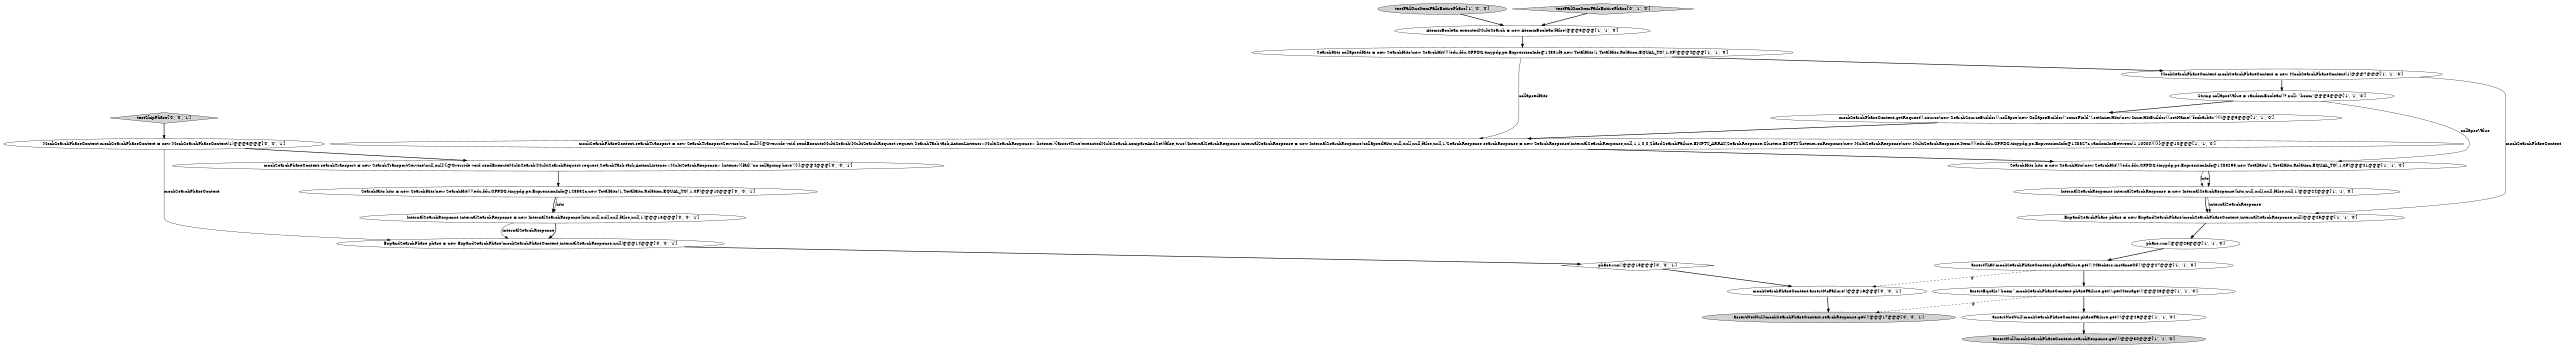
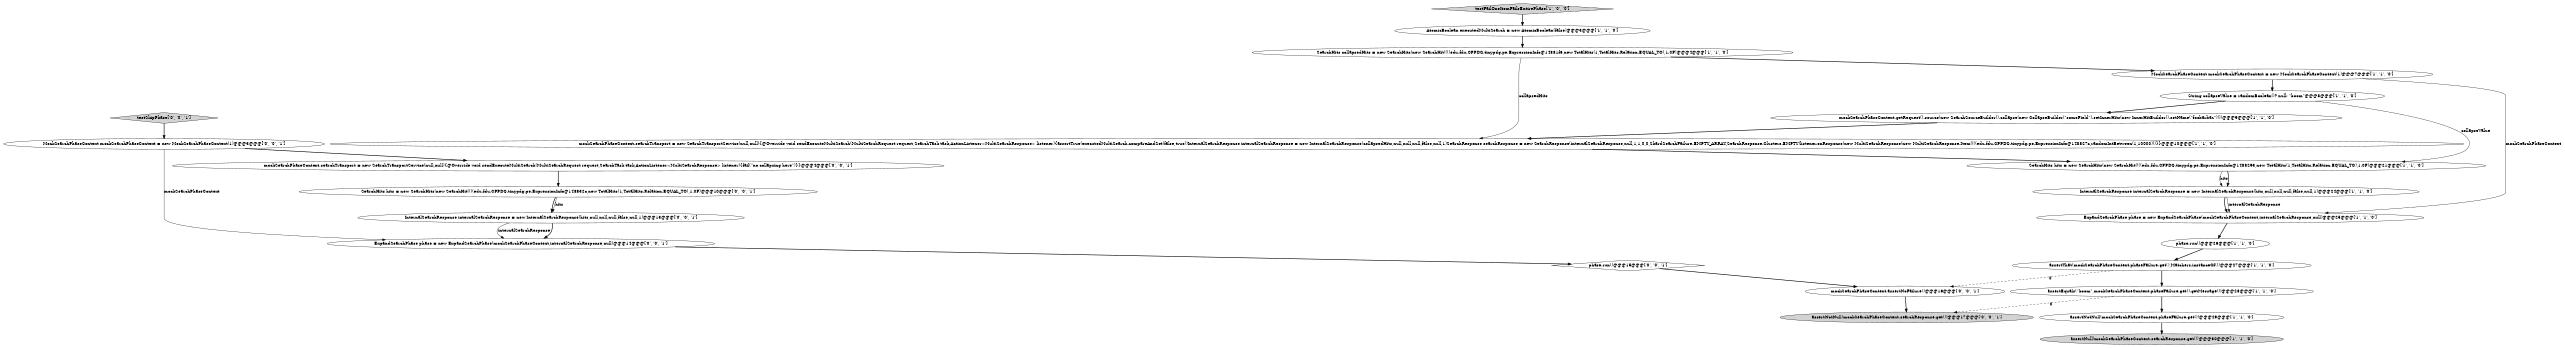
  digraph {
    node [fillcolor=white shape=ellipse style=filled]
    edge [style=bold]
    n1 [label="mockSearchPhaseContext.getRequest().source(new SearchSourceBuilder().collapse(new CollapseBuilder(\"someField\").setInnerHits(new InnerHitBuilder().setName(\"foobarbaz\"))))@@@9@@@['1', '1', '0']"]
    n2 [label="mockSearchPhaseContext.searchTransport = new SearchTransportService(null,null){@Override void sendExecuteMultiSearch(MultiSearchRequest request,SearchTask task,ActionListener<MultiSearchResponse> listener){assertTrue(executedMultiSearch.compareAndSet(false,true))InternalSearchResponse internalSearchResponse = new InternalSearchResponse(collapsedHits,null,null,null,false,null,1)SearchResponse searchResponse = new SearchResponse(internalSearchResponse,null,1,1,0,0,ShardSearchFailure.EMPTY_ARRAY,SearchResponse.Clusters.EMPTY)listener.onResponse(new MultiSearchResponse(new MultiSearchResponse.Item((((edu.fdu.CPPDG.tinypdg.pe.ExpressionInfo@148827c,randomIntBetween(1,10000)))}}@@@10@@@['1', '1', '0']"]
    n3 [label="SearchHits hits = new SearchHits(new SearchHit((((edu.fdu.CPPDG.tinypdg.pe.ExpressionInfo@1488293,new TotalHits(1,TotalHits.Relation.EQUAL_TO),1.0F)@@@21@@@['1', '1', '0']"]
-   n4 [fillcolor=lightgray label="testFailOneItemFailsEntirePhase['1', '0', '0']"]
+   n4 [fillcolor=lightgray label="testFailOneItemFailsEntirePhase['1', '0', '0']" shape=diamond]
    n5 [label="AtomicBoolean executedMultiSearch = new AtomicBoolean(false)@@@3@@@['1', '1', '0']"]
    n6 [label="SearchHits collapsedHits = new SearchHits(new SearchHit((((edu.fdu.CPPDG.tinypdg.pe.ExpressionInfo@14881f6,new TotalHits(1,TotalHits.Relation.EQUAL_TO),1.0F)@@@4@@@['1', '1', '0']"]
    n7 [label="InternalSearchResponse internalSearchResponse = new InternalSearchResponse(hits,null,null,null,false,null,1)@@@13@@@['0', '0', '1']"]
    n8 [label="ExpandSearchPhase phase = new ExpandSearchPhase(mockSearchPhaseContext,internalSearchResponse,null)@@@14@@@['0', '0', '1']"]
    n9 [label="phase.run()@@@15@@@['0', '0', '1']" shape=diamond]
    n10 [label="assertNotNull(mockSearchPhaseContext.phaseFailure.get())@@@29@@@['1', '1', '0']"]
    n11 [fillcolor=lightgray label="assertNull(mockSearchPhaseContext.searchResponse.get())@@@30@@@['1', '1', '0']"]
    n12 [label="MockSearchPhaseContext mockSearchPhaseContext = new MockSearchPhaseContext(1)@@@7@@@['1', '1', '0']"]
    n13 [label="ExpandSearchPhase phase = new ExpandSearchPhase(mockSearchPhaseContext,internalSearchResponse,null)@@@25@@@['1', '1', '0']"]
    n14 [label="String collapseValue = randomBoolean()? null: \"boom\"@@@8@@@['1', '1', '0']"]
    n15 [label="phase.run()@@@26@@@['1', '1', '0']"]
    n16 [label="assertThat(mockSearchPhaseContext.phaseFailure.get(),Matchers.instanceOf())@@@27@@@['1', '1', '0']"]
    n17 [label="mockSearchPhaseContext.assertNoFailure()@@@16@@@['0', '0', '1']"]
    n18 [label="assertEquals(\"boom\",mockSearchPhaseContext.phaseFailure.get().getMessage())@@@28@@@['1', '1', '0']"]
    n19 [label="InternalSearchResponse internalSearchResponse = new InternalSearchResponse(hits,null,null,null,false,null,1)@@@24@@@['1', '1', '0']"]
    n20 [fillcolor=lightgray label="assertNotNull(mockSearchPhaseContext.searchResponse.get())@@@17@@@['0', '0', '1']"]
    n21 [label="mockSearchPhaseContext.searchTransport = new SearchTransportService(null,null){@Override void sendExecuteMultiSearch(MultiSearchRequest request,SearchTask task,ActionListener<MultiSearchResponse> listener){fail(\"no collapsing here\")}}@@@4@@@['0', '0', '1']"]
    n22 [label="SearchHits hits = new SearchHits(new SearchHit((((edu.fdu.CPPDG.tinypdg.pe.ExpressionInfo@148832c,new TotalHits(1,TotalHits.Relation.EQUAL_TO),1.0F)@@@10@@@['0', '0', '1']"]
    n23 [label="MockSearchPhaseContext mockSearchPhaseContext = new MockSearchPhaseContext(1)@@@3@@@['0', '0', '1']"]
-   n24 [fillcolor=lightgray label="testFailOneItemFailsEntirePhase['0', '1', '0']" shape=diamond]
    n25 [fillcolor=lightgray label="testSkipPhase['0', '0', '1']" shape=diamond]
    n1 -> n2
    n2 -> n3
    n3 -> n19 [label=hits style=solid]
    n3 -> n19
    n4 -> n5
    n5 -> n6
    n6 -> n2 [label=collapsedHits style=solid]
    n6 -> n12
    n7 -> n8 [label=internalSearchResponse style=solid]
    n7 -> n8
    n8 -> n9
    n9 -> n17
    n10 -> n11
    n12 -> n13 [label=mockSearchPhaseContext style=solid]
    n12 -> n14
    n13 -> n15
    n14 -> n1
    n14 -> n3 [label=collapseValue style=solid]
    n15 -> n16
    n16 -> n17 [label=0 style=dashed]
    n16 -> n18
    n17 -> n20
    n18 -> n10
    n18 -> n20 [label=0 style=dashed]
    n19 -> n13
    n19 -> n13 [label=internalSearchResponse style=solid]
    n21 -> n22
    n22 -> n7 [label=hits style=solid]
    n22 -> n7
    n23 -> n8 [label=mockSearchPhaseContext style=solid]
    n23 -> n21
-   n24 -> n5
    n25 -> n23
  }
